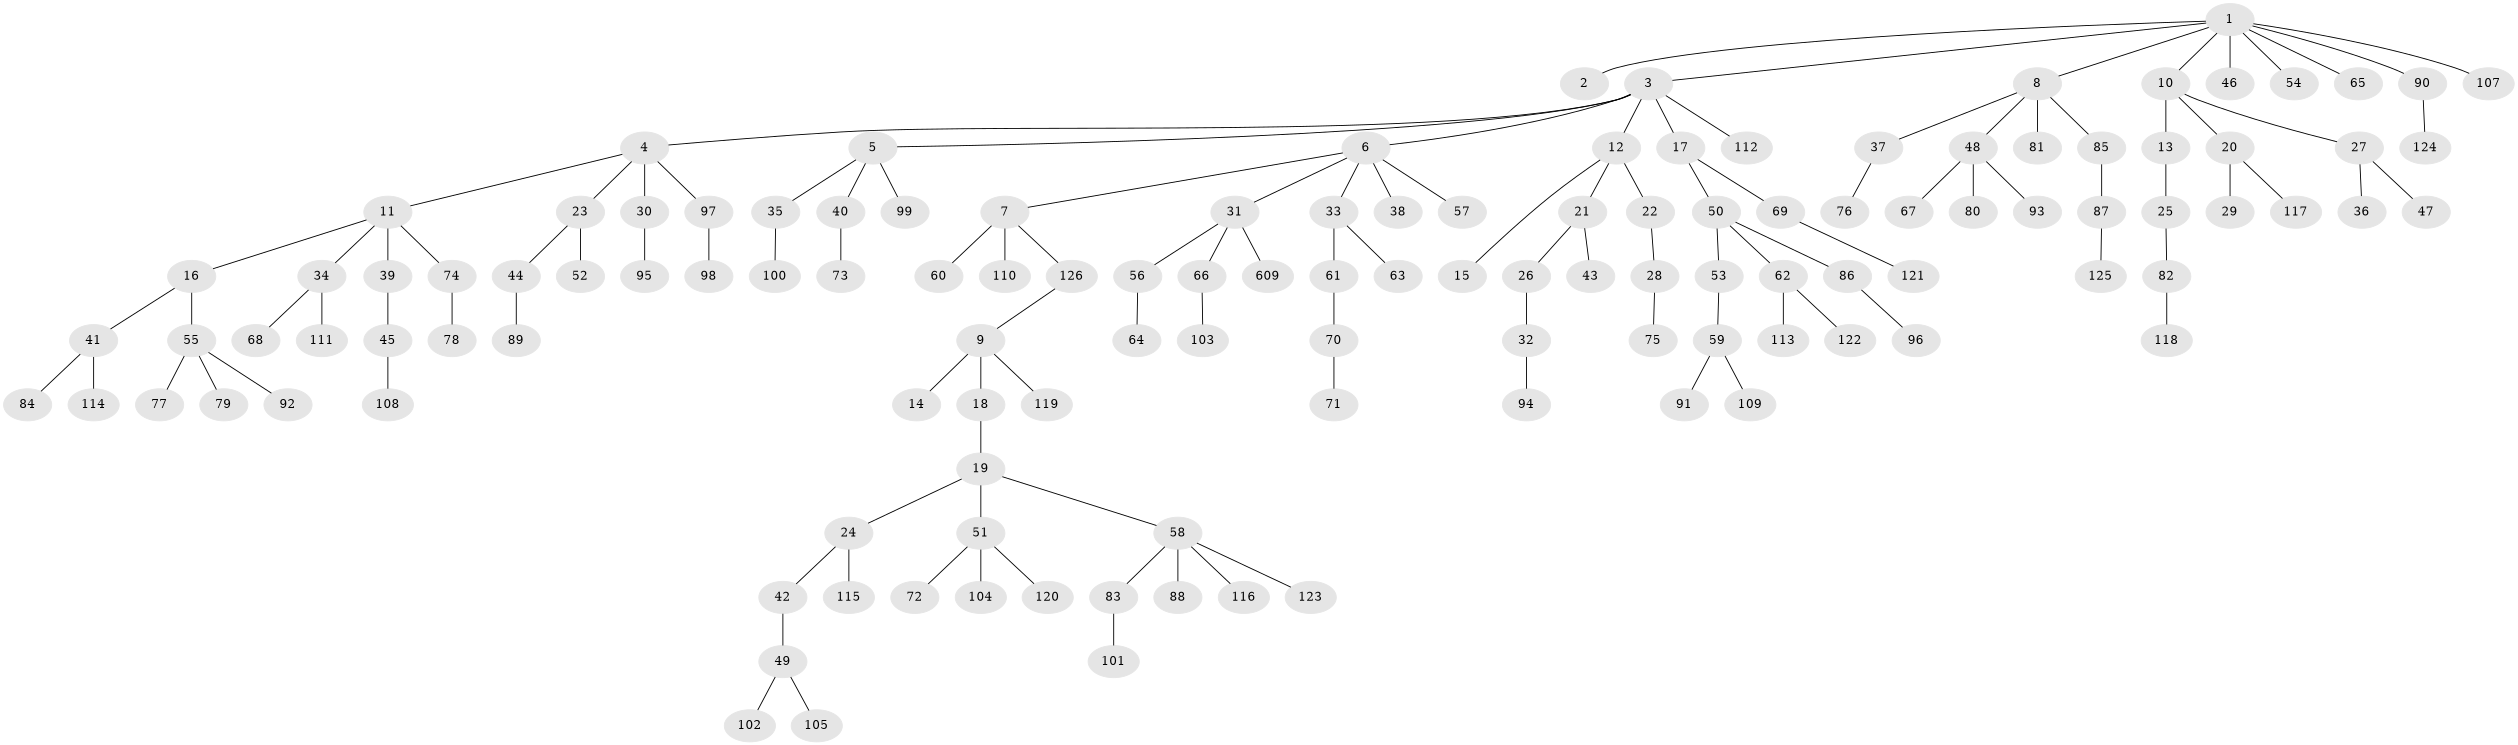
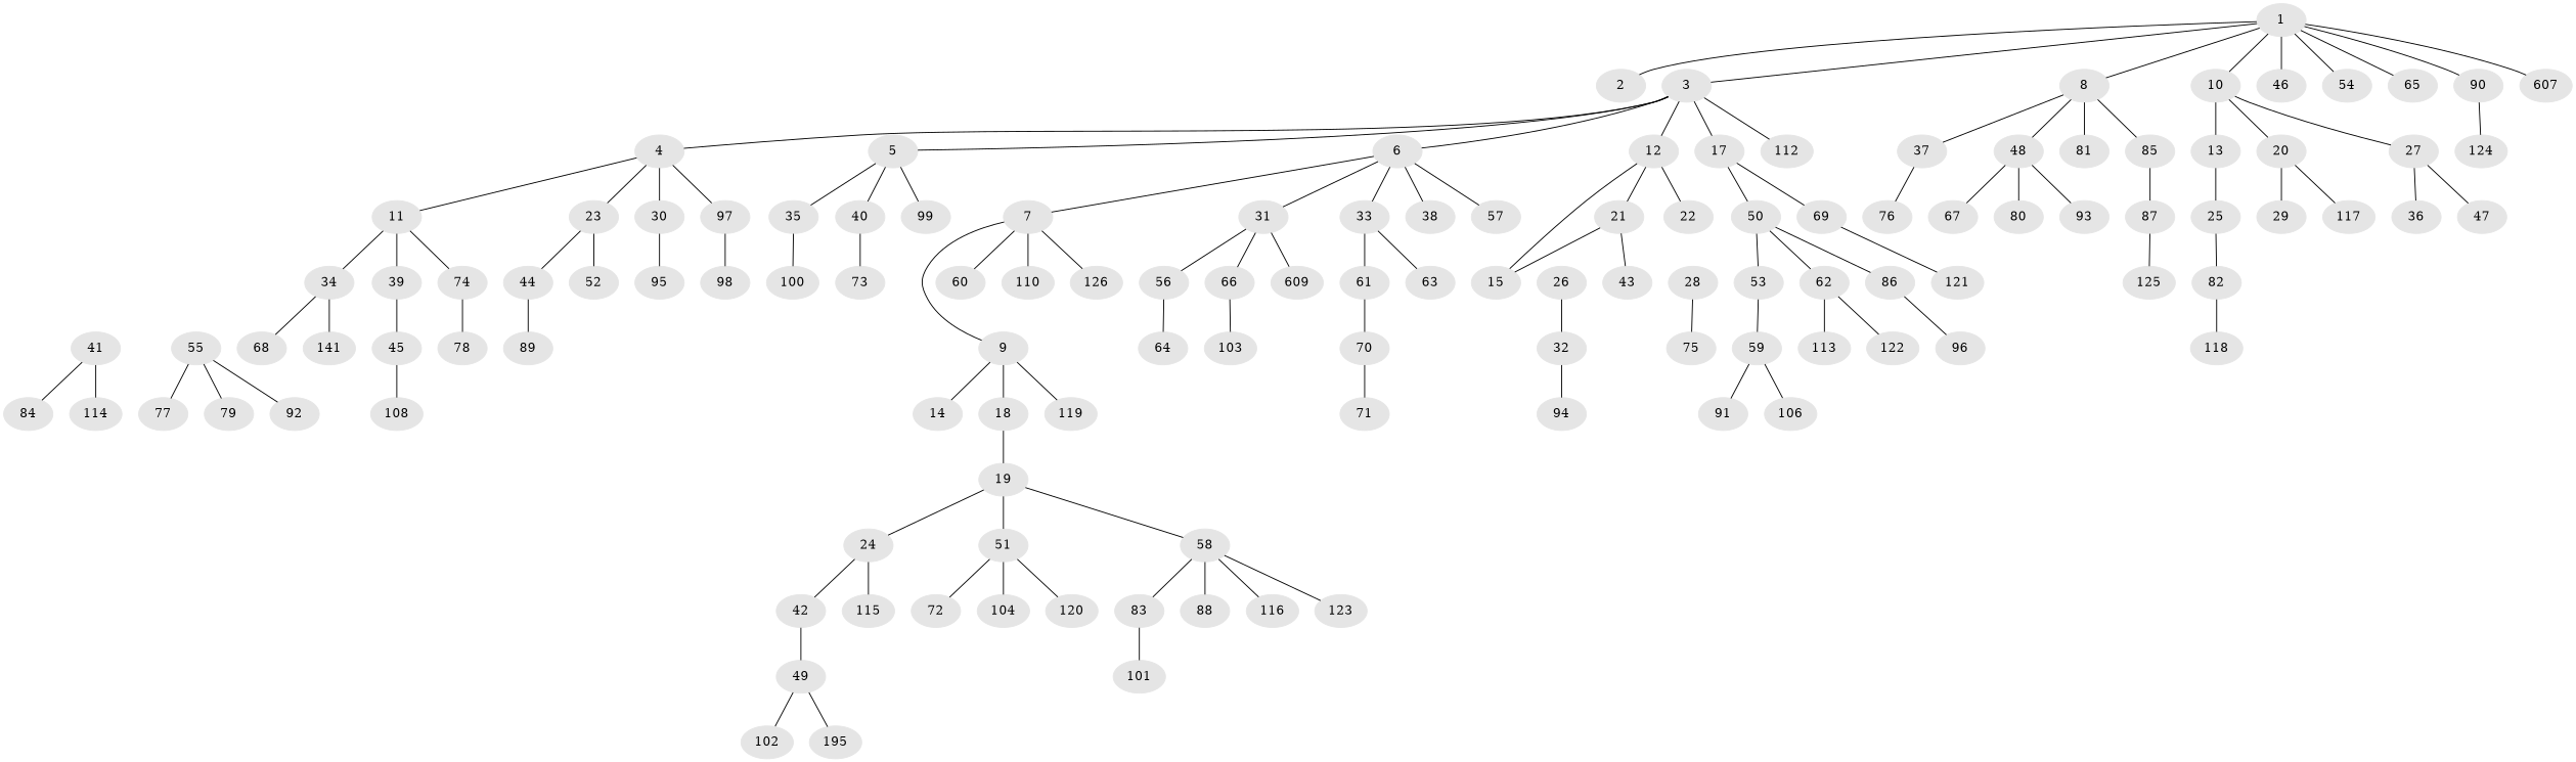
  graph {
    node [color=gray90 style=filled]
    1
    2
    3
    8
    10
    46
    54
    65
    90
-   107
+   107 [label=607]
    4
    5
    6
    12
    17
    112
    37
    48
    81
    85
    13
    20
    27
    124
    11
    23
    30
    97
    35
    40
    99
    7
    31
    33
    38
    57
    15
    21
    22
    50
    69
-   16
    34
    39
    74
    44
    52
    95
    98
    100
    73
    9
    60
    110
    126
    56
    66
    n58 [label=609]
    61
    63
    14
    18
    119
    76
    67
    80
    93
    87
    19
    25
    29
    117
    36
    47
    41
    55
    68
-   111
+   111 [label=141]
    45
    78
    26
    43
    28
    82
    84
    114
    77
    79
    92
    53
    62
    86
    121
    24
    51
    58
    42
    115
    72
    104
    120
    83
    88
    116
    123
    32
    75
    89
    49
    118
    94
    64
    103
    70
    108
    102
-   105
+   105 [label=195]
    59
    113
    122
    96
    91
-   106 [label=109]
+   106
    101
    71
    125
    1 -- 2
    1 -- 3
    1 -- 8
    1 -- 10
    1 -- 46
    1 -- 54
    1 -- 65
    1 -- 90
    1 -- 107
    3 -- 4
    3 -- 5
    3 -- 6
    3 -- 12
    3 -- 17
    3 -- 112
    8 -- 37
    8 -- 48
    8 -- 81
    8 -- 85
    10 -- 13
    10 -- 20
    10 -- 27
    90 -- 124
    4 -- 11
    4 -- 23
    4 -- 30
    4 -- 97
    5 -- 35
    5 -- 40
    5 -- 99
    6 -- 7
    6 -- 31
    6 -- 33
    6 -- 38
    6 -- 57
    12 -- 15
    12 -- 21
    12 -- 22
    17 -- 50
    17 -- 69
    37 -- 76
    48 -- 67
    48 -- 80
    48 -- 93
    85 -- 87
    13 -- 25
    20 -- 29
    20 -- 117
    27 -- 36
    27 -- 47
-   11 -- 16
    11 -- 34
    11 -- 39
    11 -- 74
    23 -- 44
    23 -- 52
    30 -- 95
    97 -- 98
    35 -- 100
    40 -- 73
-   126 -- 9
+   7 -- 9
    7 -- 60
    7 -- 110
    7 -- 126
    31 -- 56
    31 -- 66
    31 -- n58
    33 -- 61
    33 -- 63
-   21 -- 26
+   21 -- 15
    21 -- 43
-   22 -- 28
    50 -- 53
    50 -- 62
    50 -- 86
    69 -- 121
-   16 -- 41
-   16 -- 55
    34 -- 68
    34 -- 111
    39 -- 45
    74 -- 78
    44 -- 89
    9 -- 14
    9 -- 18
    9 -- 119
    56 -- 64
    66 -- 103
    61 -- 70
    18 -- 19
    87 -- 125
    19 -- 24
    19 -- 51
    19 -- 58
    25 -- 82
    41 -- 84
    41 -- 114
    55 -- 77
    55 -- 79
    55 -- 92
    45 -- 108
    26 -- 32
    28 -- 75
    82 -- 118
    53 -- 59
    62 -- 113
    62 -- 122
    86 -- 96
    24 -- 42
    24 -- 115
    51 -- 72
    51 -- 104
    51 -- 120
    58 -- 83
    58 -- 88
    58 -- 116
    58 -- 123
    42 -- 49
    83 -- 101
    32 -- 94
    49 -- 102
    49 -- 105
    70 -- 71
    59 -- 91
    59 -- 106
  }
